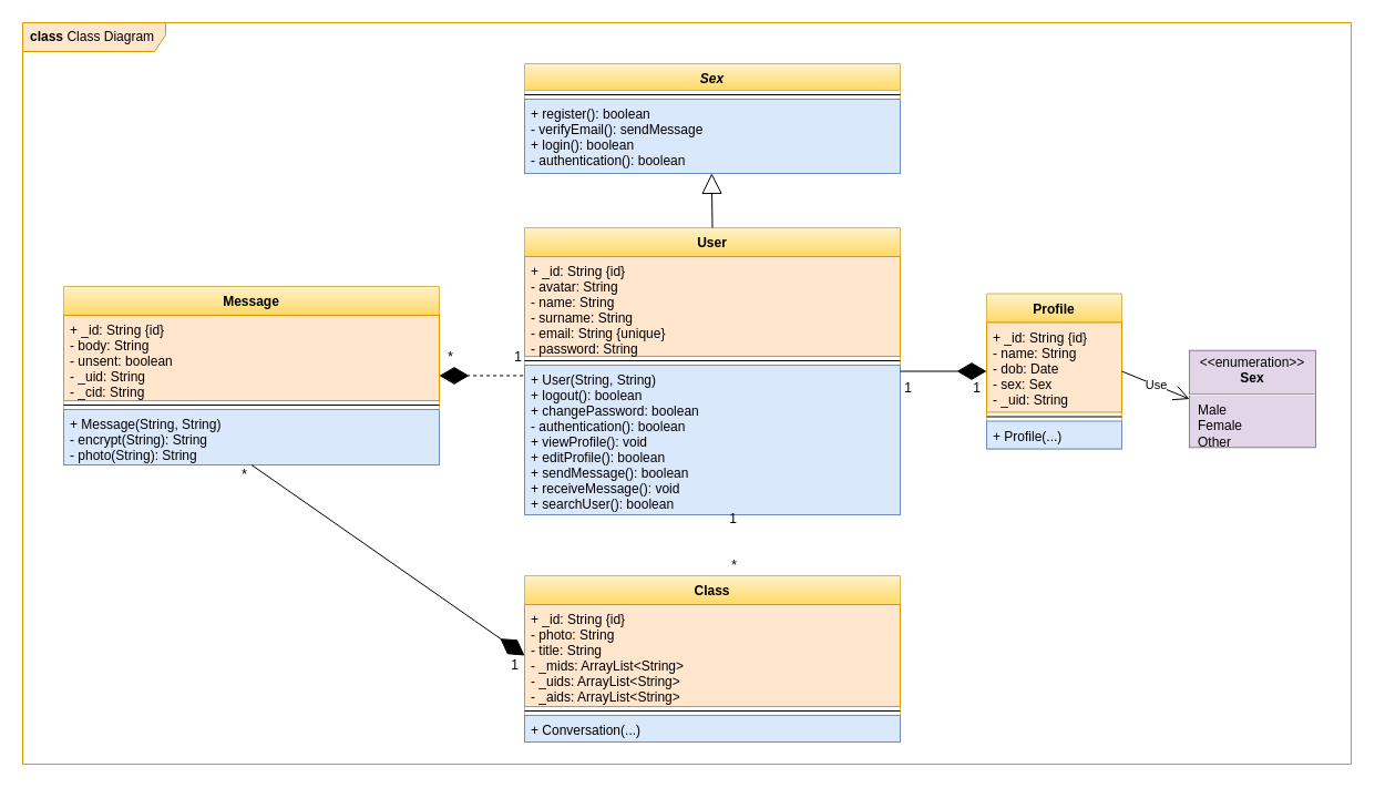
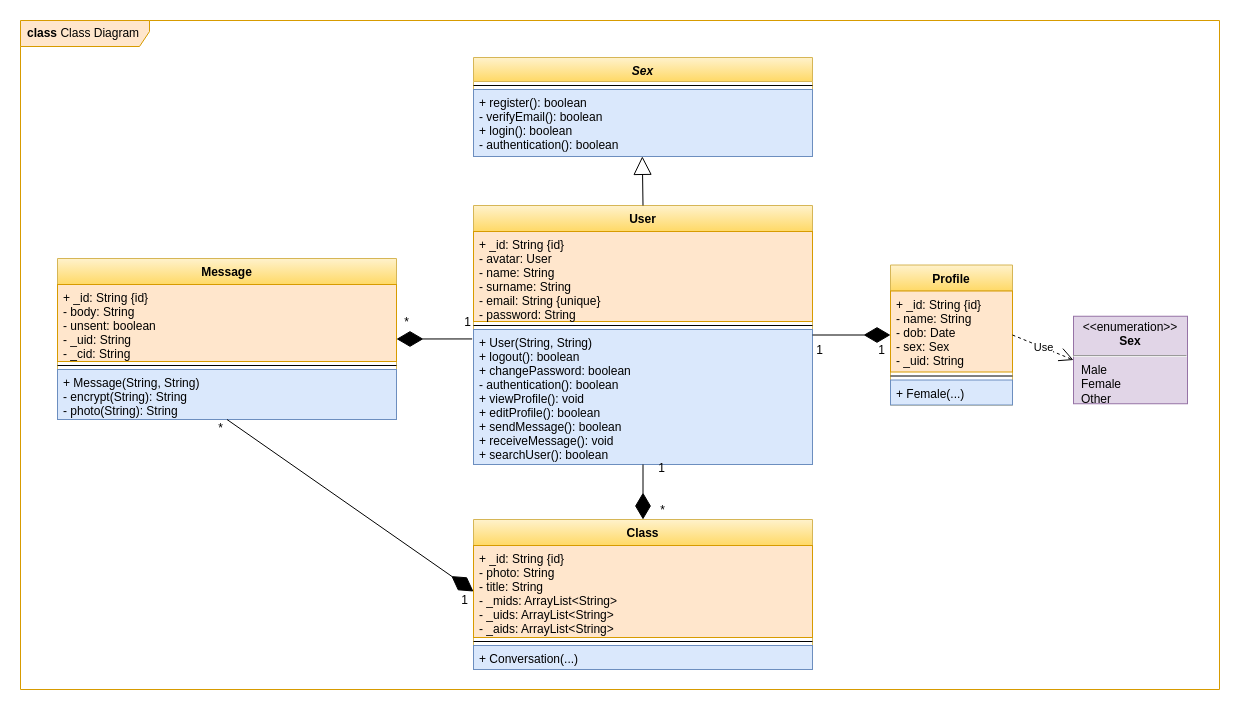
  <mxCell id="0" />
  <mxCell id="1" parent="0" />
  <mxCell id="2" value="class &lt;span style=&quot;font-weight: normal&quot;&gt;Class Diagram&lt;/span&gt;" style="shape=umlFrame;whiteSpace=wrap;html=1;width=129;height=26;boundedLbl=1;verticalAlign=middle;align=left;spacingLeft=5;fillColor=#ffe6cc;strokeColor=#d79b00;swimlaneFillColor=#FFFFFF;fontStyle=1" parent="1" vertex="1"><mxGeometry x="20" y="20" width="1199" height="669" as="geometry" /></mxCell>
  <mxCell id="3" value="Sex" style="swimlane;fontStyle=3;align=center;verticalAlign=top;childLayout=stackLayout;horizontal=1;startSize=24;horizontalStack=0;resizeParent=1;resizeParentMax=0;resizeLast=0;collapsible=1;marginBottom=0;fillColor=#fff2cc;strokeColor=#d6b656;gradientColor=#ffd966;" parent="1" vertex="1"><mxGeometry x="473" y="57" width="339" height="99" as="geometry"><mxRectangle x="0.5" y="4" width="64" height="26" as="alternateBounds" /></mxGeometry></mxCell>
  <mxCell id="4" value="" style="line;strokeWidth=1;fillColor=none;align=left;verticalAlign=middle;spacingTop=-1;spacingLeft=3;spacingRight=3;rotatable=0;labelPosition=right;points=[];portConstraint=eastwest;" parent="3" vertex="1"><mxGeometry y="24" width="339" height="8" as="geometry" /></mxCell>
- <mxCell id="5" value="+ register(): boolean&#10;- verifyEmail(): sendMessage&#10;+ login(): boolean&#10;- authentication(): boolean" style="text;strokeColor=#6c8ebf;fillColor=#dae8fc;align=left;verticalAlign=top;spacingLeft=4;spacingRight=4;overflow=hidden;rotatable=0;points=[[0,0.5],[1,0.5]];portConstraint=eastwest;fontStyle=0;" parent="3" vertex="1"><mxGeometry y="32" width="339" height="67" as="geometry" /></mxCell>
+ <mxCell id="5" value="+ register(): boolean&#10;- verifyEmail(): boolean&#10;+ login(): boolean&#10;- authentication(): boolean" style="text;strokeColor=#6c8ebf;fillColor=#dae8fc;align=left;verticalAlign=top;spacingLeft=4;spacingRight=4;overflow=hidden;rotatable=0;points=[[0,0.5],[1,0.5]];portConstraint=eastwest;fontStyle=0;" parent="3" vertex="1"><mxGeometry y="32" width="339" height="67" as="geometry" /></mxCell>
  <mxCell id="6" value="User" style="swimlane;fontStyle=1;align=center;verticalAlign=top;childLayout=stackLayout;horizontal=1;startSize=26;horizontalStack=0;resizeParent=1;resizeParentMax=0;resizeLast=0;collapsible=1;marginBottom=0;fillColor=#fff2cc;strokeColor=#d6b656;gradientColor=#ffd966;" parent="1" vertex="1"><mxGeometry x="473" y="205" width="339" height="259" as="geometry" /></mxCell>
- <mxCell id="7" value="+ _id: String {id}&#10;- avatar: String&#10;- name: String&#10;- surname: String&#10;- email: String {unique}&#10;- password: String" style="text;strokeColor=#d79b00;fillColor=#ffe6cc;align=left;verticalAlign=top;spacingLeft=4;spacingRight=4;overflow=hidden;rotatable=0;points=[[0,0.5],[1,0.5]];portConstraint=eastwest;" parent="6" vertex="1"><mxGeometry y="26" width="339" height="90" as="geometry" /></mxCell>
+ <mxCell id="7" value="+ _id: String {id}&#10;- avatar: User&#10;- name: String&#10;- surname: String&#10;- email: String {unique}&#10;- password: String" style="text;strokeColor=#d79b00;fillColor=#ffe6cc;align=left;verticalAlign=top;spacingLeft=4;spacingRight=4;overflow=hidden;rotatable=0;points=[[0,0.5],[1,0.5]];portConstraint=eastwest;" parent="6" vertex="1"><mxGeometry y="26" width="339" height="90" as="geometry" /></mxCell>
  <mxCell id="8" value="" style="line;strokeWidth=1;fillColor=none;align=left;verticalAlign=middle;spacingTop=-1;spacingLeft=3;spacingRight=3;rotatable=0;labelPosition=right;points=[];portConstraint=eastwest;" parent="6" vertex="1"><mxGeometry y="116" width="339" height="8" as="geometry" /></mxCell>
  <mxCell id="9" value="+ User(String, String)&#10;+ logout(): boolean&#10;+ changePassword: boolean&#10;- authentication(): boolean&#10;+ viewProfile(): void&#10;+ editProfile(): boolean&#10;+ sendMessage(): boolean&#10;+ receiveMessage(): void&#10;+ searchUser(): boolean" style="text;strokeColor=#6c8ebf;fillColor=#dae8fc;align=left;verticalAlign=top;spacingLeft=4;spacingRight=4;overflow=hidden;rotatable=0;points=[[0,0.5],[1,0.5]];portConstraint=eastwest;" parent="6" vertex="1"><mxGeometry y="124" width="339" height="135" as="geometry" /></mxCell>
  <mxCell id="10" value="Profile" style="swimlane;fontStyle=1;align=center;verticalAlign=top;childLayout=stackLayout;horizontal=1;startSize=26;horizontalStack=0;resizeParent=1;resizeParentMax=0;resizeLast=0;collapsible=1;marginBottom=0;fillColor=#fff2cc;strokeColor=#d6b656;gradientColor=#ffd966;" parent="1" vertex="1"><mxGeometry x="890" y="264.5" width="122" height="140" as="geometry" /></mxCell>
  <mxCell id="11" value="+ _id: String {id}&#10;- name: String&#10;- dob: Date&#10;- sex: Sex&#10;- _uid: String" style="text;strokeColor=#d79b00;fillColor=#ffe6cc;align=left;verticalAlign=top;spacingLeft=4;spacingRight=4;overflow=hidden;rotatable=0;points=[[0,0.5],[1,0.5]];portConstraint=eastwest;" parent="10" vertex="1"><mxGeometry y="26" width="122" height="81" as="geometry" /></mxCell>
  <mxCell id="12" value="" style="line;strokeWidth=1;fillColor=none;align=left;verticalAlign=middle;spacingTop=-1;spacingLeft=3;spacingRight=3;rotatable=0;labelPosition=right;points=[];portConstraint=eastwest;" parent="10" vertex="1"><mxGeometry y="107" width="122" height="8" as="geometry" /></mxCell>
- <mxCell id="13" value="+ Profile(...)" style="text;strokeColor=#6c8ebf;fillColor=#dae8fc;align=left;verticalAlign=top;spacingLeft=4;spacingRight=4;overflow=hidden;rotatable=0;points=[[0,0.5],[1,0.5]];portConstraint=eastwest;fontStyle=0" parent="10" vertex="1"><mxGeometry y="115" width="122" height="25" as="geometry" /></mxCell>
+ <mxCell id="13" value="+ Female(...)" style="text;strokeColor=#6c8ebf;fillColor=#dae8fc;align=left;verticalAlign=top;spacingLeft=4;spacingRight=4;overflow=hidden;rotatable=0;points=[[0,0.5],[1,0.5]];portConstraint=eastwest;fontStyle=0" parent="10" vertex="1"><mxGeometry y="115" width="122" height="25" as="geometry" /></mxCell>
  <mxCell id="14" value="" style="endArrow=diamondThin;endFill=1;endSize=24;html=1;jumpSize=0;exitX=1;exitY=0.5;exitDx=0;exitDy=0;" parent="1" source="6" target="10" edge="1"><mxGeometry width="160" relative="1" as="geometry"><mxPoint x="831" y="329" as="sourcePoint" /><mxPoint x="892" y="347" as="targetPoint" /></mxGeometry></mxCell>
  <mxCell id="15" value="&lt;p style=&quot;margin: 0px ; margin-top: 4px ; text-align: center&quot;&gt;&amp;lt;&amp;lt;enumeration&amp;gt;&amp;gt;&lt;br&gt;&lt;b&gt;Sex&lt;/b&gt;&lt;/p&gt;&lt;hr&gt;&lt;p style=&quot;margin: 0px ; margin-left: 8px ; text-align: left&quot;&gt;Male&lt;br&gt;Female&lt;/p&gt;&lt;p style=&quot;margin: 0px ; margin-left: 8px ; text-align: left&quot;&gt;Other&lt;/p&gt;" style="shape=rect;html=1;overflow=fill;whiteSpace=wrap;fillColor=#e1d5e7;strokeColor=#9673a6;" parent="1" vertex="1"><mxGeometry x="1073" y="315.75" width="114" height="87.5" as="geometry" /></mxCell>
  <mxCell id="16" value="" style="endArrow=block;endSize=16;endFill=0;html=1;exitX=0.5;exitY=0;exitDx=0;exitDy=0;entryX=0.498;entryY=0.998;entryDx=0;entryDy=0;entryPerimeter=0;" parent="1" source="6" target="5" edge="1"><mxGeometry width="160" relative="1" as="geometry"><mxPoint x="667" y="282" as="sourcePoint" /><mxPoint x="621" y="237" as="targetPoint" /></mxGeometry></mxCell>
  <mxCell id="17" value="" style="group" parent="1" vertex="1" connectable="0"><mxGeometry x="811" y="341" width="76" height="18" as="geometry" /></mxCell>
  <mxCell id="18" value="1" style="text;html=1;align=center;verticalAlign=middle;resizable=0;points=[];autosize=1;strokeColor=none;" parent="17" vertex="1"><mxGeometry x="62" width="16" height="18" as="geometry" /></mxCell>
  <mxCell id="19" value="1" style="text;html=1;align=center;verticalAlign=middle;resizable=0;points=[];autosize=1;strokeColor=none;" parent="17" vertex="1"><mxGeometry width="16" height="18" as="geometry" /></mxCell>
  <mxCell id="20" value="Message" style="swimlane;fontStyle=1;align=center;verticalAlign=top;childLayout=stackLayout;horizontal=1;startSize=26;horizontalStack=0;resizeParent=1;resizeParentMax=0;resizeLast=0;collapsible=1;marginBottom=0;fillColor=#fff2cc;strokeColor=#d6b656;gradientColor=#ffd966;" parent="1" vertex="1"><mxGeometry x="57" y="258" width="339" height="161" as="geometry" /></mxCell>
  <mxCell id="21" value="+ _id: String {id}&#10;- body: String&#10;- unsent: boolean&#10;- _uid: String&#10;- _cid: String" style="text;strokeColor=#d79b00;fillColor=#ffe6cc;align=left;verticalAlign=top;spacingLeft=4;spacingRight=4;overflow=hidden;rotatable=0;points=[[0,0.5],[1,0.5]];portConstraint=eastwest;" parent="20" vertex="1"><mxGeometry y="26" width="339" height="77" as="geometry" /></mxCell>
  <mxCell id="22" value="" style="line;strokeWidth=1;fillColor=none;align=left;verticalAlign=middle;spacingTop=-1;spacingLeft=3;spacingRight=3;rotatable=0;labelPosition=right;points=[];portConstraint=eastwest;" parent="20" vertex="1"><mxGeometry y="103" width="339" height="8" as="geometry" /></mxCell>
  <mxCell id="23" value="+ Message(String, String)&#10;- encrypt(String): String&#10;- photo(String): String" style="text;strokeColor=#6c8ebf;fillColor=#dae8fc;align=left;verticalAlign=top;spacingLeft=4;spacingRight=4;overflow=hidden;rotatable=0;points=[[0,0.5],[1,0.5]];portConstraint=eastwest;fontStyle=0" parent="20" vertex="1"><mxGeometry y="111" width="339" height="50" as="geometry" /></mxCell>
  <mxCell id="24" value="Class" style="swimlane;fontStyle=1;align=center;verticalAlign=top;childLayout=stackLayout;horizontal=1;startSize=26;horizontalStack=0;resizeParent=1;resizeParentMax=0;resizeLast=0;collapsible=1;marginBottom=0;fillColor=#fff2cc;strokeColor=#d6b656;gradientColor=#ffd966;" parent="1" vertex="1"><mxGeometry x="473" y="519" width="339" height="150" as="geometry" /></mxCell>
  <mxCell id="25" value="+ _id: String {id}&#10;- photo: String&#10;- title: String&#10;- _mids: ArrayList&lt;String&gt;&#10;- _uids: ArrayList&lt;String&gt;&#10;- _aids: ArrayList&lt;String&gt;" style="text;strokeColor=#d79b00;fillColor=#ffe6cc;align=left;verticalAlign=top;spacingLeft=4;spacingRight=4;overflow=hidden;rotatable=0;points=[[0,0.5],[1,0.5]];portConstraint=eastwest;" parent="24" vertex="1"><mxGeometry y="26" width="339" height="92" as="geometry" /></mxCell>
  <mxCell id="26" value="" style="line;strokeWidth=1;fillColor=none;align=left;verticalAlign=middle;spacingTop=-1;spacingLeft=3;spacingRight=3;rotatable=0;labelPosition=right;points=[];portConstraint=eastwest;" parent="24" vertex="1"><mxGeometry y="118" width="339" height="8" as="geometry" /></mxCell>
  <mxCell id="27" value="+ Conversation(...)" style="text;strokeColor=#6c8ebf;fillColor=#dae8fc;align=left;verticalAlign=top;spacingLeft=4;spacingRight=4;overflow=hidden;rotatable=0;points=[[0,0.5],[1,0.5]];portConstraint=eastwest;fontStyle=0" parent="24" vertex="1"><mxGeometry y="126" width="339" height="24" as="geometry" /></mxCell>
+ <mxCell id="28" value="" style="endArrow=diamondThin;endFill=1;endSize=24;html=1;jumpSize=0;entryX=0.5;entryY=0;entryDx=0;entryDy=0;exitX=0.5;exitY=1;exitDx=0;exitDy=0;" parent="1" source="6" target="24" edge="1"><mxGeometry width="160" relative="1" as="geometry"><mxPoint x="823.017" y="314.72" as="sourcePoint" /><mxPoint x="896.756" y="314.594" as="targetPoint" /></mxGeometry></mxCell>
  <mxCell id="29" value="" style="group" parent="1" vertex="1" connectable="0"><mxGeometry x="653" y="459" width="16" height="60" as="geometry" /></mxCell>
  <mxCell id="30" value="*" style="text;html=1;align=center;verticalAlign=middle;resizable=0;points=[];autosize=1;strokeColor=none;" parent="29" vertex="1"><mxGeometry x="1" y="42" width="15" height="18" as="geometry" /></mxCell>
  <mxCell id="31" value="1" style="text;html=1;align=center;verticalAlign=middle;resizable=0;points=[];autosize=1;strokeColor=none;" parent="29" vertex="1"><mxGeometry width="16" height="18" as="geometry" /></mxCell>
- <mxCell id="32" value="" style="endArrow=diamondThin;endFill=1;endSize=24;html=1;jumpSize=0;exitX=-0.004;exitY=0.07;exitDx=0;exitDy=0;exitPerimeter=0;entryX=1;entryY=0.5;entryDx=0;entryDy=0;dashed=1;" parent="1" source="9" target="20" edge="1"><mxGeometry width="160" relative="1" as="geometry"><mxPoint x="822" y="330" as="sourcePoint" /><mxPoint x="408" y="338" as="targetPoint" /></mxGeometry></mxCell>
+ <mxCell id="32" value="" style="endArrow=diamondThin;endFill=1;endSize=24;html=1;jumpSize=0;exitX=-0.004;exitY=0.07;exitDx=0;exitDy=0;exitPerimeter=0;entryX=1;entryY=0.5;entryDx=0;entryDy=0;" parent="1" source="9" target="20" edge="1"><mxGeometry width="160" relative="1" as="geometry"><mxPoint x="822" y="330" as="sourcePoint" /><mxPoint x="408" y="338" as="targetPoint" /></mxGeometry></mxCell>
  <mxCell id="33" value="" style="group" parent="1" vertex="1" connectable="0"><mxGeometry x="397" y="313" width="76" height="18" as="geometry" /></mxCell>
  <mxCell id="34" value="1" style="text;html=1;align=center;verticalAlign=middle;resizable=0;points=[];autosize=1;strokeColor=none;" parent="33" vertex="1"><mxGeometry x="62" width="16" height="18" as="geometry" /></mxCell>
  <mxCell id="35" value="*" style="text;html=1;align=center;verticalAlign=middle;resizable=0;points=[];autosize=1;strokeColor=none;" parent="33" vertex="1"><mxGeometry x="1" width="15" height="18" as="geometry" /></mxCell>
  <mxCell id="36" value="" style="endArrow=diamondThin;endFill=1;endSize=24;html=1;jumpSize=0;entryX=0;entryY=0.5;entryDx=0;entryDy=0;exitX=0.5;exitY=1;exitDx=0;exitDy=0;" parent="1" source="20" target="25" edge="1"><mxGeometry width="160" relative="1" as="geometry"><mxPoint x="652.5" y="440" as="sourcePoint" /><mxPoint x="652.5" y="501" as="targetPoint" /></mxGeometry></mxCell>
  <mxCell id="37" value="1" style="text;html=1;align=center;verticalAlign=middle;resizable=0;points=[];autosize=1;strokeColor=none;" parent="1" vertex="1"><mxGeometry x="456" y="591" width="16" height="18" as="geometry" /></mxCell>
  <mxCell id="38" value="*" style="text;html=1;align=center;verticalAlign=middle;resizable=0;points=[];autosize=1;strokeColor=none;" parent="1" vertex="1"><mxGeometry x="212" y="419" width="15" height="18" as="geometry" /></mxCell>
- <mxCell id="39" value="Use" style="endArrow=open;endSize=12;dashed=0;html=1;entryX=0;entryY=0.5;entryDx=0;entryDy=0;exitX=1;exitY=0.5;exitDx=0;exitDy=0;" parent="1" source="10" target="15" edge="1"><mxGeometry width="160" relative="1" as="geometry"><mxPoint x="719" y="390" as="sourcePoint" /><mxPoint x="879" y="390" as="targetPoint" /></mxGeometry></mxCell>
+ <mxCell id="39" value="Use" style="endArrow=open;endSize=12;dashed=1;html=1;entryX=0;entryY=0.5;entryDx=0;entryDy=0;exitX=1;exitY=0.5;exitDx=0;exitDy=0;" parent="1" source="10" target="15" edge="1"><mxGeometry width="160" relative="1" as="geometry"><mxPoint x="719" y="390" as="sourcePoint" /><mxPoint x="879" y="390" as="targetPoint" /></mxGeometry></mxCell>
